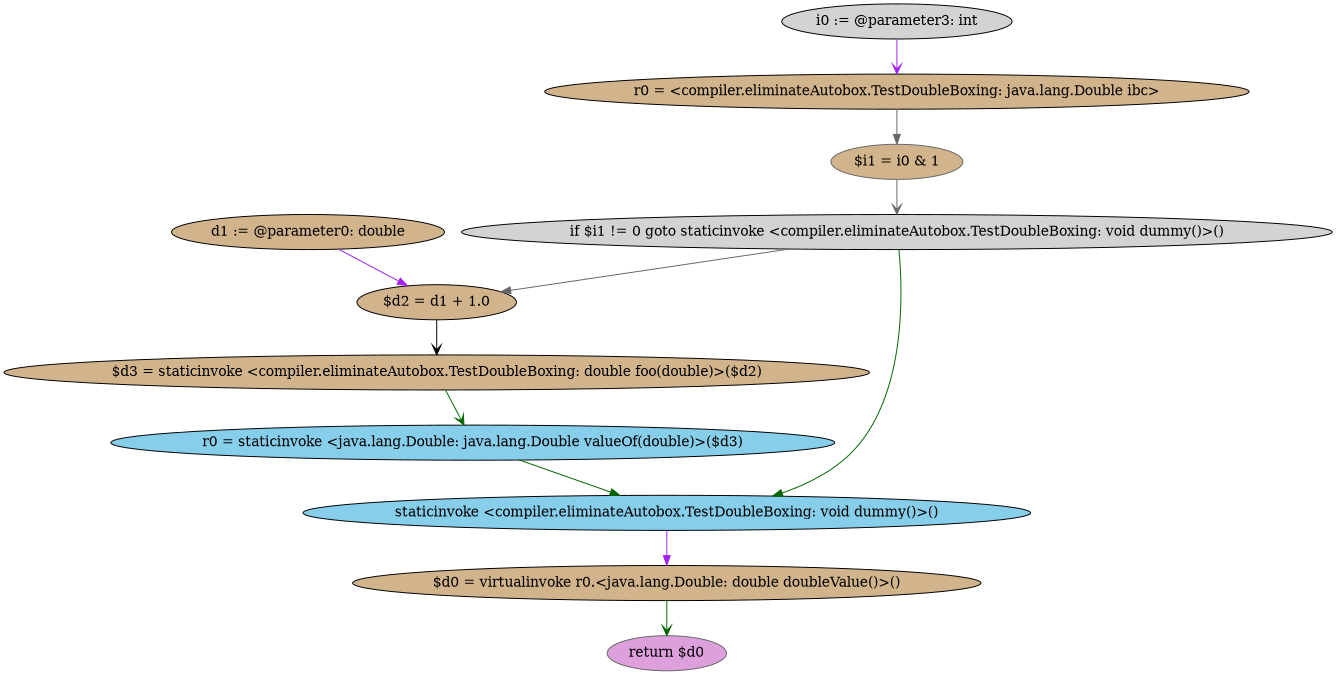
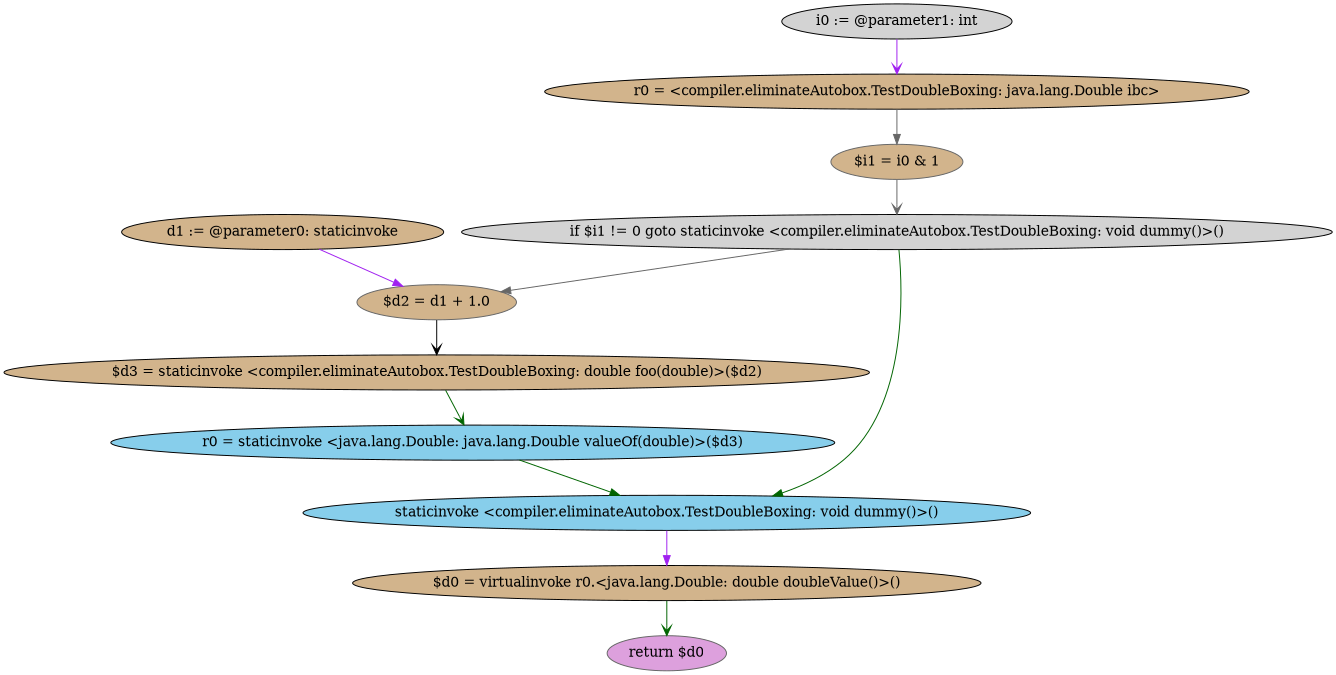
  digraph {
    node [color=black fillcolor=tan style=filled]
    edge [arrowhead=normal color=darkgreen]
-   "$d2 = d1 + 1.0"
-   "d1 := @parameter0: double"
-   "i0 := @parameter1: int" [fillcolor=lightgrey label="i0 := @parameter3: int"]
+   "$d2 = d1 + 1.0" [color=gray40]
+   "d1 := @parameter0: double" [label="d1 := @parameter0: staticinvoke"]
+   "i0 := @parameter1: int" [fillcolor=lightgrey]
    "r0 = <compiler.eliminateAutobox.TestDoubleBoxing: java.lang.Double ibc>"
    "$i1 = i0 & 1" [color=gray40]
    "if $i1 != 0 goto staticinvoke <compiler.eliminateAutobox.TestDoubleBoxing: void dummy()>()" [fillcolor=lightgrey]
    "staticinvoke <compiler.eliminateAutobox.TestDoubleBoxing: void dummy()>()" [fillcolor=skyblue]
    "$d3 = staticinvoke <compiler.eliminateAutobox.TestDoubleBoxing: double foo(double)>($d2)"
    "$d0 = virtualinvoke r0.<java.lang.Double: double doubleValue()>()"
    "r0 = staticinvoke <java.lang.Double: java.lang.Double valueOf(double)>($d3)" [fillcolor=skyblue]
    "return $d0" [color=gray40 fillcolor=plum]
    "$d2 = d1 + 1.0" -> "$d3 = staticinvoke <compiler.eliminateAutobox.TestDoubleBoxing: double foo(double)>($d2)" [arrowhead=vee color=black]
    "d1 := @parameter0: double" -> "$d2 = d1 + 1.0" [color=purple]
    "i0 := @parameter1: int" -> "r0 = <compiler.eliminateAutobox.TestDoubleBoxing: java.lang.Double ibc>" [arrowhead=vee color=purple]
    "r0 = <compiler.eliminateAutobox.TestDoubleBoxing: java.lang.Double ibc>" -> "$i1 = i0 & 1" [color=gray40]
    "$i1 = i0 & 1" -> "if $i1 != 0 goto staticinvoke <compiler.eliminateAutobox.TestDoubleBoxing: void dummy()>()" [arrowhead=vee color=gray40]
    "if $i1 != 0 goto staticinvoke <compiler.eliminateAutobox.TestDoubleBoxing: void dummy()>()" -> "$d2 = d1 + 1.0" [color=gray40]
    "if $i1 != 0 goto staticinvoke <compiler.eliminateAutobox.TestDoubleBoxing: void dummy()>()" -> "staticinvoke <compiler.eliminateAutobox.TestDoubleBoxing: void dummy()>()"
    "staticinvoke <compiler.eliminateAutobox.TestDoubleBoxing: void dummy()>()" -> "$d0 = virtualinvoke r0.<java.lang.Double: double doubleValue()>()" [color=purple]
    "$d3 = staticinvoke <compiler.eliminateAutobox.TestDoubleBoxing: double foo(double)>($d2)" -> "r0 = staticinvoke <java.lang.Double: java.lang.Double valueOf(double)>($d3)" [arrowhead=vee]
    "$d0 = virtualinvoke r0.<java.lang.Double: double doubleValue()>()" -> "return $d0" [arrowhead=vee]
    "r0 = staticinvoke <java.lang.Double: java.lang.Double valueOf(double)>($d3)" -> "staticinvoke <compiler.eliminateAutobox.TestDoubleBoxing: void dummy()>()"
  }
